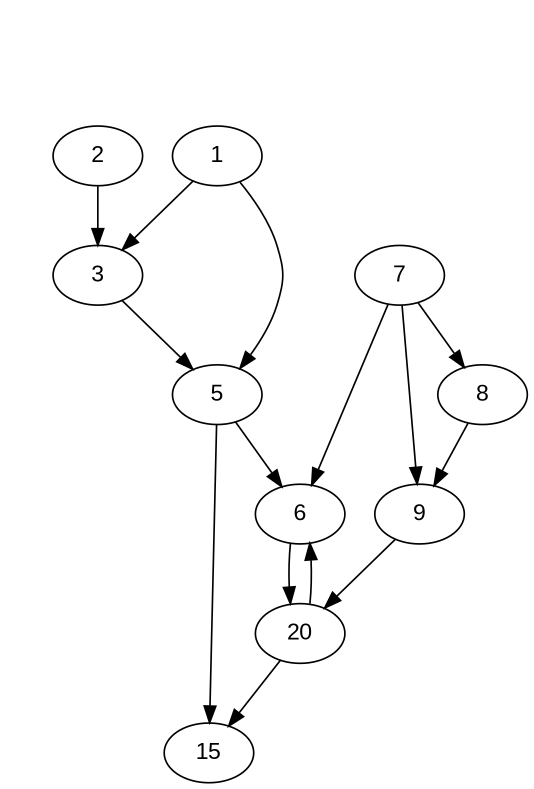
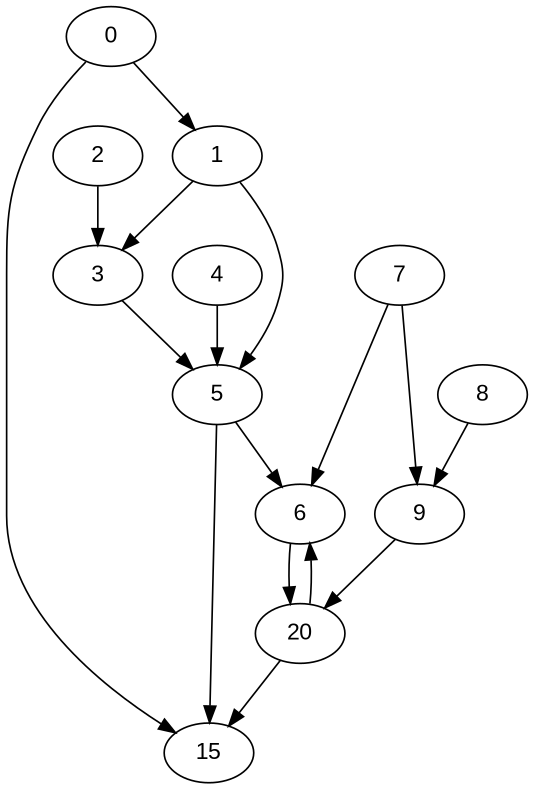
  digraph {
    fontname="Liberation Sans"
    node [fontname="Liberation Sans"]
    edge [fontname="Liberation Sans"]
+   0
    1
    n3 [label=15]
    3
    5
    2
+   4
    6
    n9 [label=20]
    7
    8
    9
+   0 -> 1
+   0 -> n3
    1 -> 3
    1 -> 5
    3 -> 5
    5 -> n3
    5 -> 6
    2 -> 3
+   4 -> 5
    6 -> n9
    n9 -> n3
    n9 -> 6
    7 -> 6
-   7 -> 8
    7 -> 9
    8 -> 9
    9 -> n9
  }
